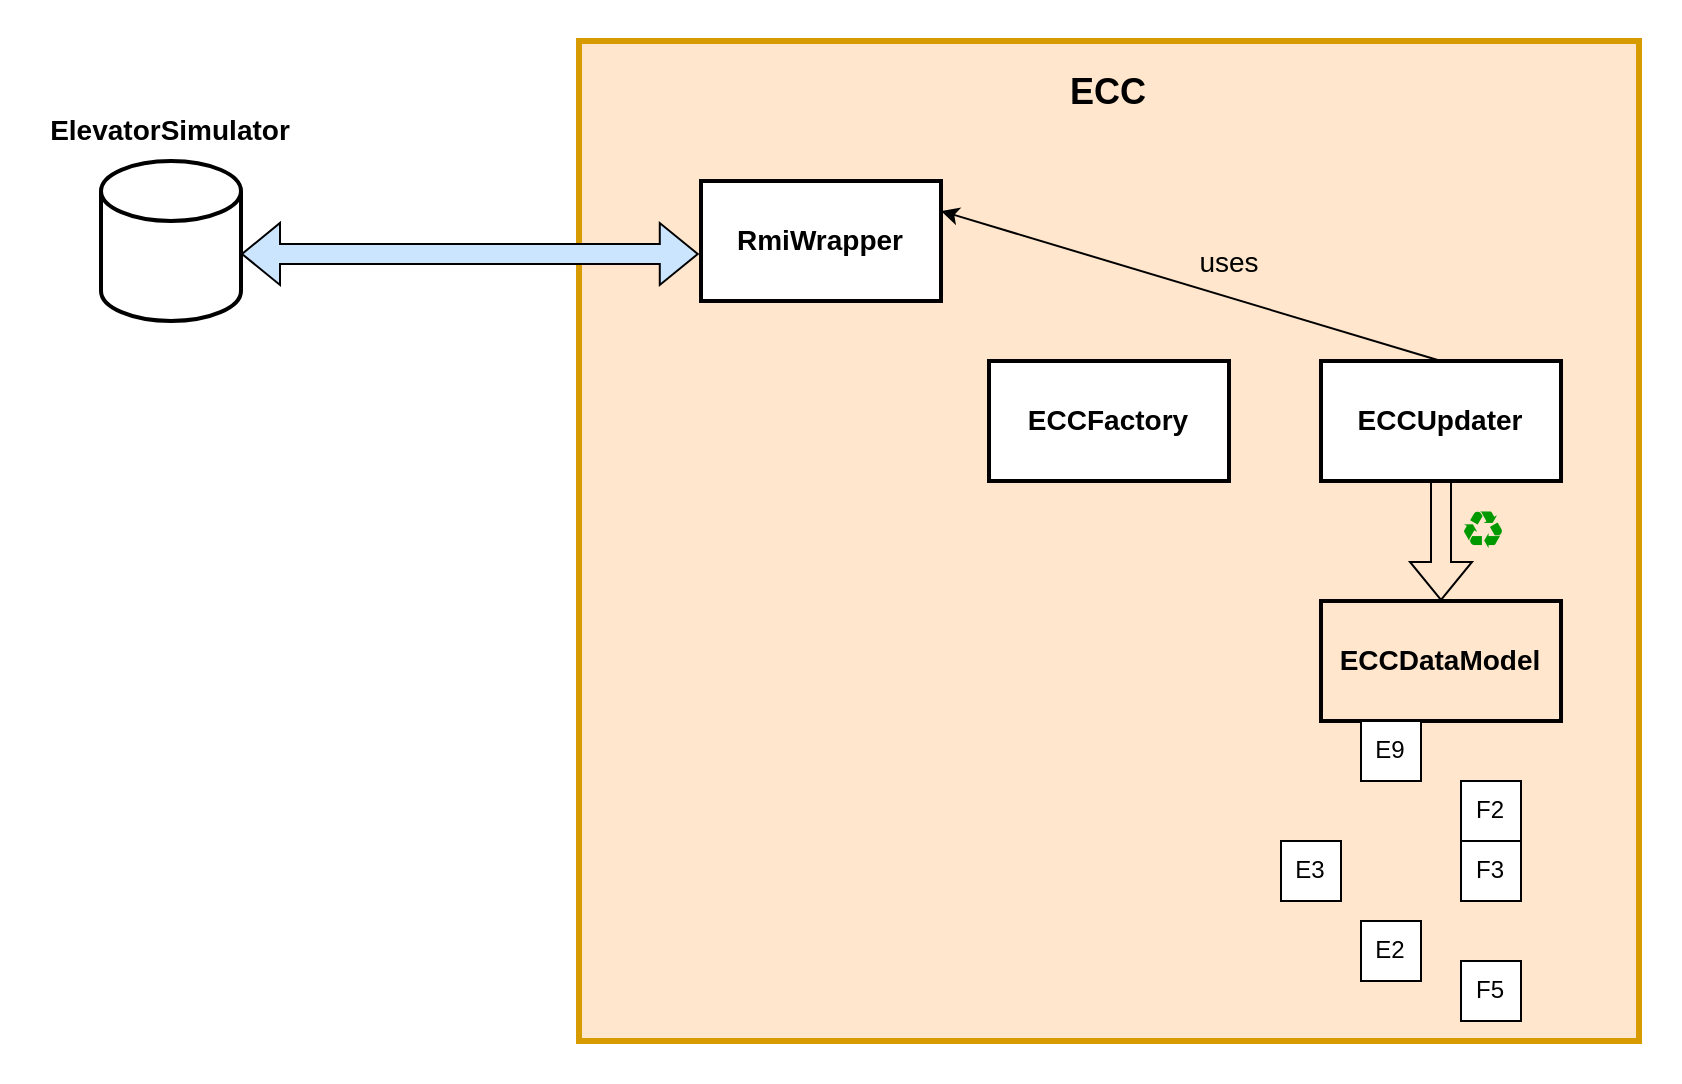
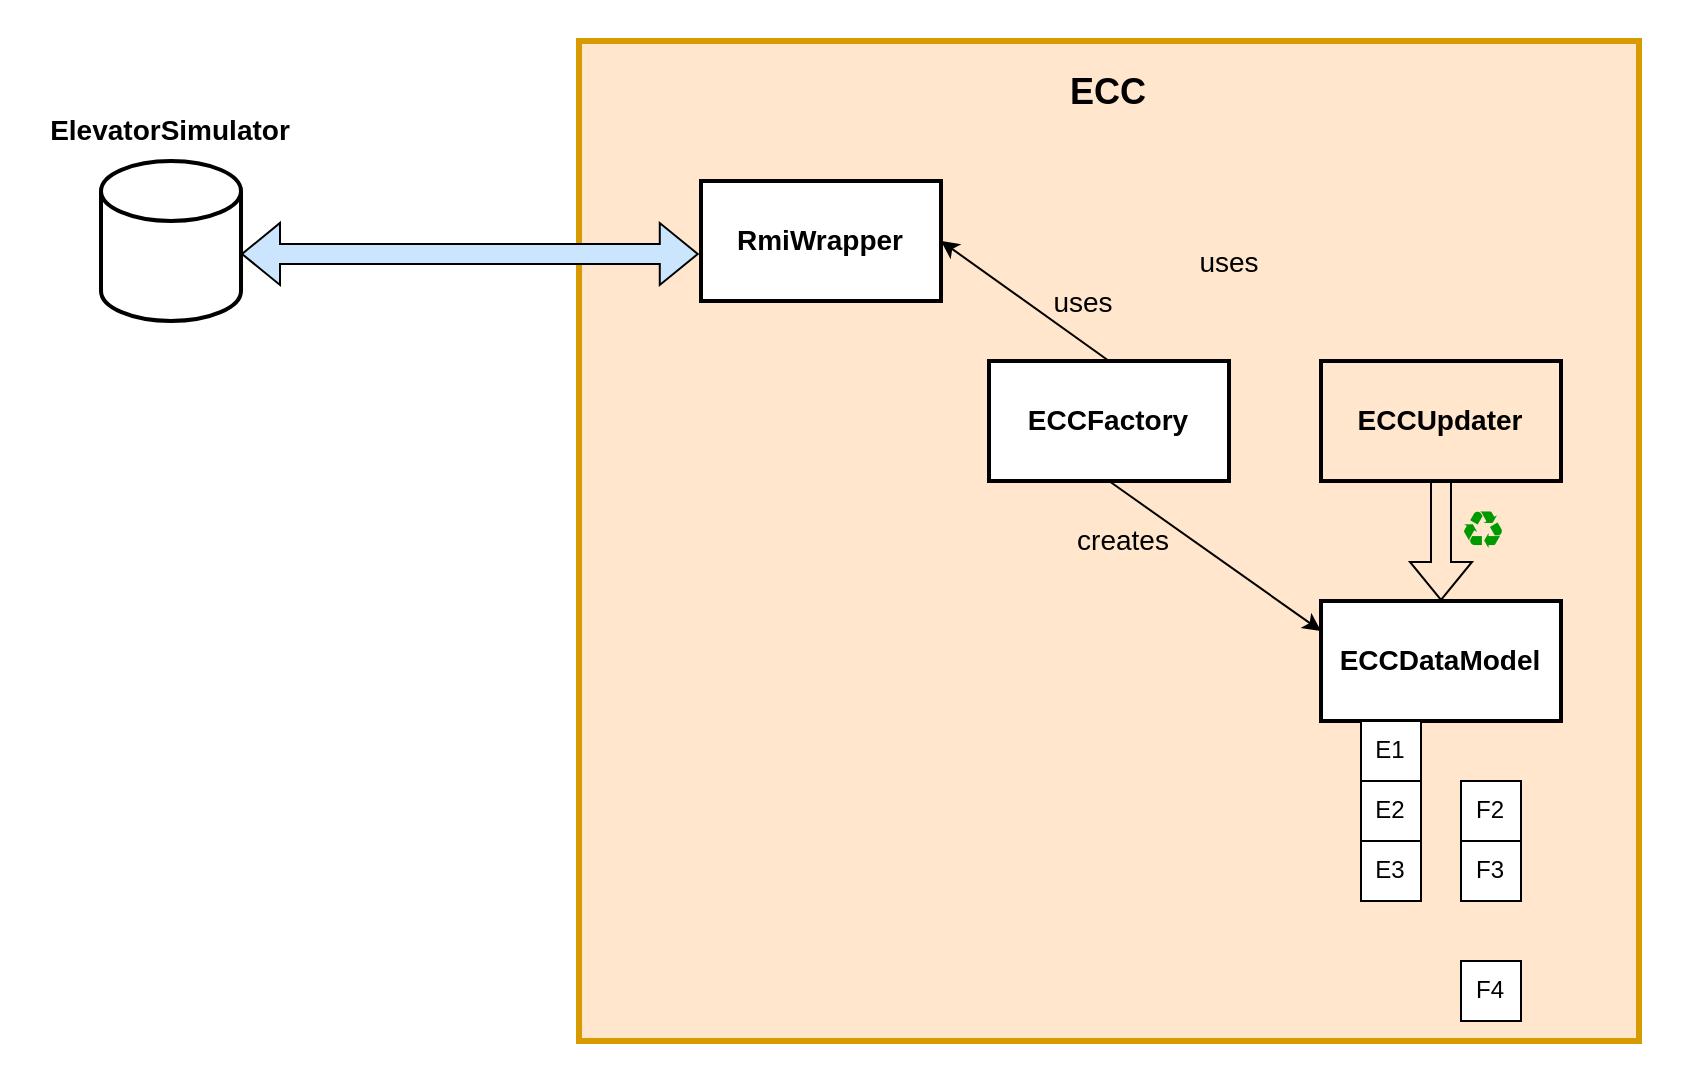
  <mxCell id="0" />
  <mxCell id="1" parent="0" />
  <mxCell id="2" value="ECC" style="rounded=0;whiteSpace=wrap;html=1;fillColor=#ffe6cc;strokeColor=#d79b00;glass=0;shadow=0;sketch=0;align=center;verticalAlign=top;spacing=11;fontSize=18;fontStyle=1;strokeWidth=3;" vertex="1" parent="1"><mxGeometry x="289" y="20" width="530" height="500" as="geometry" /></mxCell>
- <mxCell id="3" value="ECCUpdater" style="rounded=0;whiteSpace=wrap;html=1;fontStyle=1;fontSize=14;strokeWidth=2;" vertex="1" parent="1"><mxGeometry x="660" y="180" width="120" height="60" as="geometry" /></mxCell>
+ <mxCell id="3" value="ECCUpdater" style="rounded=0;whiteSpace=wrap;html=1;fontStyle=1;fontSize=14;strokeWidth=2;fillColor=#ffe6cc;" vertex="1" parent="1"><mxGeometry x="660" y="180" width="120" height="60" as="geometry" /></mxCell>
  <mxCell id="4" value="ECCFactory" style="rounded=0;whiteSpace=wrap;html=1;fontSize=14;fontStyle=1;strokeWidth=2;" vertex="1" parent="1"><mxGeometry x="494" y="180" width="120" height="60" as="geometry" /></mxCell>
- <mxCell id="5" value="ECCDataModel" style="rounded=0;whiteSpace=wrap;html=1;fontSize=14;fontStyle=1;strokeWidth=2;fillColor=#ffe6cc;" vertex="1" parent="1"><mxGeometry x="660" y="300" width="120" height="60" as="geometry" /></mxCell>
+ <mxCell id="5" value="ECCDataModel" style="rounded=0;whiteSpace=wrap;html=1;fontSize=14;fontStyle=1;strokeWidth=2;" vertex="1" parent="1"><mxGeometry x="660" y="300" width="120" height="60" as="geometry" /></mxCell>
  <mxCell id="6" value="" style="shape=flexArrow;endArrow=classic;startArrow=classic;html=1;rounded=0;fontSize=14;entryX=0.113;entryY=0.213;entryDx=0;entryDy=0;entryPerimeter=0;exitX=1;exitY=0.581;exitDx=0;exitDy=0;exitPerimeter=0;labelBackgroundColor=default;labelBorderColor=none;strokeWidth=1;fillColor=#CCE5FF;" edge="1" parent="1" source="7" target="2"><mxGeometry width="100" height="100" relative="1" as="geometry"><mxPoint x="130" y="127" as="sourcePoint" /><mxPoint x="299" y="160" as="targetPoint" /></mxGeometry></mxCell>
  <mxCell id="7" value="" style="shape=cylinder3;whiteSpace=wrap;html=1;boundedLbl=1;backgroundOutline=1;size=15;rounded=0;shadow=0;glass=0;sketch=0;fontSize=14;strokeWidth=2;gradientColor=none;" vertex="1" parent="1"><mxGeometry x="50" y="80" width="70" height="80" as="geometry" /></mxCell>
  <mxCell id="8" value="&lt;b&gt;ElevatorSimulator&lt;/b&gt;" style="text;html=1;strokeColor=none;fillColor=none;align=center;verticalAlign=middle;whiteSpace=wrap;rounded=0;shadow=0;glass=0;sketch=0;fontSize=14;" vertex="1" parent="1"><mxGeometry x="20" y="50" width="130" height="30" as="geometry" /></mxCell>
  <mxCell id="9" value="RmiWrapper" style="rounded=0;whiteSpace=wrap;html=1;fontSize=14;fontStyle=1;strokeWidth=2;" vertex="1" parent="1"><mxGeometry x="350" y="90" width="120" height="60" as="geometry" /></mxCell>
- <mxCell id="12" value="" style="endArrow=classic;html=1;rounded=0;fontSize=14;exitX=0.5;exitY=0;exitDx=0;exitDy=0;entryX=1;entryY=0.25;entryDx=0;entryDy=0;" edge="1" parent="1" source="3" target="9"><mxGeometry width="50" height="50" relative="1" as="geometry"><mxPoint x="564" y="190" as="sourcePoint" /><mxPoint x="480" y="130" as="targetPoint" /></mxGeometry></mxCell>
+ <mxCell id="10" value="" style="endArrow=classic;html=1;rounded=0;fontSize=14;exitX=0.5;exitY=0;exitDx=0;exitDy=0;entryX=1;entryY=0.5;entryDx=0;entryDy=0;" edge="1" parent="1" source="4" target="9"><mxGeometry width="50" height="50" relative="1" as="geometry"><mxPoint x="420" y="270" as="sourcePoint" /><mxPoint x="470" y="220" as="targetPoint" /></mxGeometry></mxCell>
+ <mxCell id="11" value="uses" style="edgeLabel;html=1;align=center;verticalAlign=middle;resizable=0;points=[];fontSize=14;labelBackgroundColor=none;" vertex="1" connectable="0" parent="10"><mxGeometry x="0.191" y="2" relative="1" as="geometry"><mxPoint x="37" y="4" as="offset" /></mxGeometry></mxCell>
  <mxCell id="13" value="uses" style="edgeLabel;html=1;align=center;verticalAlign=middle;resizable=0;points=[];fontSize=14;labelBackgroundColor=none;" vertex="1" connectable="0" parent="1"><mxGeometry x="613.997" y="130.004" as="geometry" /></mxCell>
+ <mxCell id="14" value="" style="endArrow=classic;html=1;rounded=0;fontSize=14;exitX=0.5;exitY=1;exitDx=0;exitDy=0;entryX=0;entryY=0.25;entryDx=0;entryDy=0;" edge="1" parent="1" source="4" target="5"><mxGeometry width="50" height="50" relative="1" as="geometry"><mxPoint x="564" y="190" as="sourcePoint" /><mxPoint x="480" y="130" as="targetPoint" /></mxGeometry></mxCell>
+ <mxCell id="15" value="creates" style="edgeLabel;html=1;align=center;verticalAlign=middle;resizable=0;points=[];fontSize=14;labelBackgroundColor=none;" vertex="1" connectable="0" parent="14"><mxGeometry x="0.191" y="2" relative="1" as="geometry"><mxPoint x="-58" y="-13" as="offset" /></mxGeometry></mxCell>
  <mxCell id="16" value="" style="shape=flexArrow;endArrow=classic;html=1;rounded=0;fontSize=14;exitX=0.5;exitY=1;exitDx=0;exitDy=0;entryX=0.5;entryY=0;entryDx=0;entryDy=0;" edge="1" parent="1" source="3" target="5"><mxGeometry width="50" height="50" relative="1" as="geometry"><mxPoint x="690" y="300" as="sourcePoint" /><mxPoint x="740" y="250" as="targetPoint" /></mxGeometry></mxCell>
  <mxCell id="17" value="♻" style="edgeLabel;html=1;align=center;verticalAlign=middle;resizable=0;points=[];fontSize=26;labelBackgroundColor=none;fontColor=#009900;" vertex="1" connectable="0" parent="16"><mxGeometry x="0.361" y="-12" relative="1" as="geometry"><mxPoint x="32" y="-17" as="offset" /></mxGeometry></mxCell>
- <mxCell id="18" value="&lt;font color=&quot;#000000&quot; style=&quot;font-size: 12px;&quot;&gt;&lt;span style=&quot;font-size: 12px; line-height: 1;&quot;&gt;E9&lt;/span&gt;&lt;/font&gt;" style="whiteSpace=wrap;html=1;aspect=fixed;rounded=0;shadow=0;glass=0;labelBackgroundColor=none;sketch=0;fontSize=12;fontColor=#009900;strokeWidth=1;gradientColor=none;align=center;verticalAlign=middle;spacing=0;" vertex="1" parent="1"><mxGeometry x="680" y="360" width="30" height="30" as="geometry" /></mxCell>
- <mxCell id="19" value="&lt;font color=&quot;#000000&quot; style=&quot;font-size: 12px&quot;&gt;&lt;span style=&quot;font-size: 12px ; line-height: 1&quot;&gt;E2&lt;/span&gt;&lt;/font&gt;" style="whiteSpace=wrap;html=1;aspect=fixed;rounded=0;shadow=0;glass=0;labelBackgroundColor=none;sketch=0;fontSize=12;fontColor=#009900;strokeWidth=1;gradientColor=none;align=center;verticalAlign=middle;spacing=0;" vertex="1" parent="1"><mxGeometry x="680" y="460" width="30" height="30" as="geometry" /></mxCell>
- <mxCell id="20" value="&lt;font color=&quot;#000000&quot; style=&quot;font-size: 12px&quot;&gt;&lt;span style=&quot;font-size: 12px ; line-height: 1&quot;&gt;E3&lt;/span&gt;&lt;/font&gt;" style="whiteSpace=wrap;html=1;aspect=fixed;rounded=0;shadow=0;glass=0;labelBackgroundColor=none;sketch=0;fontSize=12;fontColor=#009900;strokeWidth=1;gradientColor=none;align=center;verticalAlign=middle;spacing=0;" vertex="1" parent="1"><mxGeometry x="640" y="420" width="30" height="30" as="geometry" /></mxCell>
+ <mxCell id="18" value="&lt;font color=&quot;#000000&quot; style=&quot;font-size: 12px;&quot;&gt;&lt;span style=&quot;font-size: 12px; line-height: 1;&quot;&gt;E1&lt;/span&gt;&lt;/font&gt;" style="whiteSpace=wrap;html=1;aspect=fixed;rounded=0;shadow=0;glass=0;labelBackgroundColor=none;sketch=0;fontSize=12;fontColor=#009900;strokeWidth=1;gradientColor=none;align=center;verticalAlign=middle;spacing=0;" vertex="1" parent="1"><mxGeometry x="680" y="360" width="30" height="30" as="geometry" /></mxCell>
+ <mxCell id="19" value="&lt;font color=&quot;#000000&quot; style=&quot;font-size: 12px&quot;&gt;&lt;span style=&quot;font-size: 12px ; line-height: 1&quot;&gt;E2&lt;/span&gt;&lt;/font&gt;" style="whiteSpace=wrap;html=1;aspect=fixed;rounded=0;shadow=0;glass=0;labelBackgroundColor=none;sketch=0;fontSize=12;fontColor=#009900;strokeWidth=1;gradientColor=none;align=center;verticalAlign=middle;spacing=0;" vertex="1" parent="1"><mxGeometry x="680" y="390" width="30" height="30" as="geometry" /></mxCell>
+ <mxCell id="20" value="&lt;font color=&quot;#000000&quot; style=&quot;font-size: 12px&quot;&gt;&lt;span style=&quot;font-size: 12px ; line-height: 1&quot;&gt;E3&lt;/span&gt;&lt;/font&gt;" style="whiteSpace=wrap;html=1;aspect=fixed;rounded=0;shadow=0;glass=0;labelBackgroundColor=none;sketch=0;fontSize=12;fontColor=#009900;strokeWidth=1;gradientColor=none;align=center;verticalAlign=middle;spacing=0;" vertex="1" parent="1"><mxGeometry x="680" y="420" width="30" height="30" as="geometry" /></mxCell>
  <mxCell id="21" value="&lt;font color=&quot;#000000&quot; style=&quot;font-size: 12px&quot;&gt;&lt;span style=&quot;font-size: 12px ; line-height: 1&quot;&gt;F2&lt;/span&gt;&lt;/font&gt;" style="whiteSpace=wrap;html=1;aspect=fixed;rounded=0;shadow=0;glass=0;labelBackgroundColor=none;sketch=0;fontSize=12;fontColor=#009900;strokeWidth=1;gradientColor=none;align=center;verticalAlign=middle;spacing=0;" vertex="1" parent="1"><mxGeometry x="730" y="390" width="30" height="30" as="geometry" /></mxCell>
  <mxCell id="22" value="&lt;font color=&quot;#000000&quot; style=&quot;font-size: 12px&quot;&gt;&lt;span style=&quot;font-size: 12px ; line-height: 1&quot;&gt;F3&lt;/span&gt;&lt;/font&gt;" style="whiteSpace=wrap;html=1;aspect=fixed;rounded=0;shadow=0;glass=0;labelBackgroundColor=none;sketch=0;fontSize=12;fontColor=#009900;strokeWidth=1;gradientColor=none;align=center;verticalAlign=middle;spacing=0;" vertex="1" parent="1"><mxGeometry x="730" y="420" width="30" height="30" as="geometry" /></mxCell>
- <mxCell id="23" value="&lt;font color=&quot;#000000&quot; style=&quot;font-size: 12px&quot;&gt;&lt;span style=&quot;font-size: 12px ; line-height: 1&quot;&gt;F5&lt;br&gt;&lt;/span&gt;&lt;/font&gt;" style="whiteSpace=wrap;html=1;aspect=fixed;rounded=0;shadow=0;glass=0;labelBackgroundColor=none;sketch=0;fontSize=12;fontColor=#009900;strokeWidth=1;gradientColor=none;align=center;verticalAlign=middle;spacing=0;" vertex="1" parent="1"><mxGeometry x="730" y="480" width="30" height="30" as="geometry" /></mxCell>
+ <mxCell id="23" value="&lt;font color=&quot;#000000&quot; style=&quot;font-size: 12px&quot;&gt;&lt;span style=&quot;font-size: 12px ; line-height: 1&quot;&gt;F4&lt;br&gt;&lt;/span&gt;&lt;/font&gt;" style="whiteSpace=wrap;html=1;aspect=fixed;rounded=0;shadow=0;glass=0;labelBackgroundColor=none;sketch=0;fontSize=12;fontColor=#009900;strokeWidth=1;gradientColor=none;align=center;verticalAlign=middle;spacing=0;" vertex="1" parent="1"><mxGeometry x="730" y="480" width="30" height="30" as="geometry" /></mxCell>
